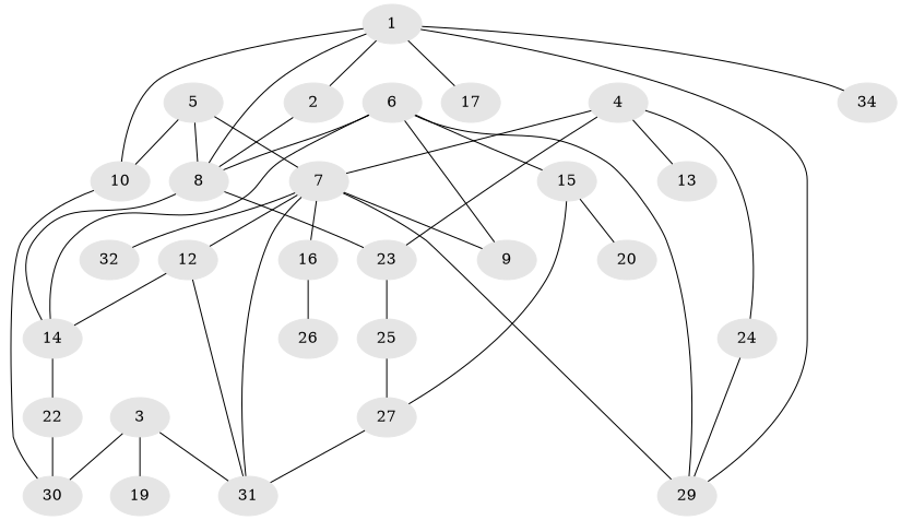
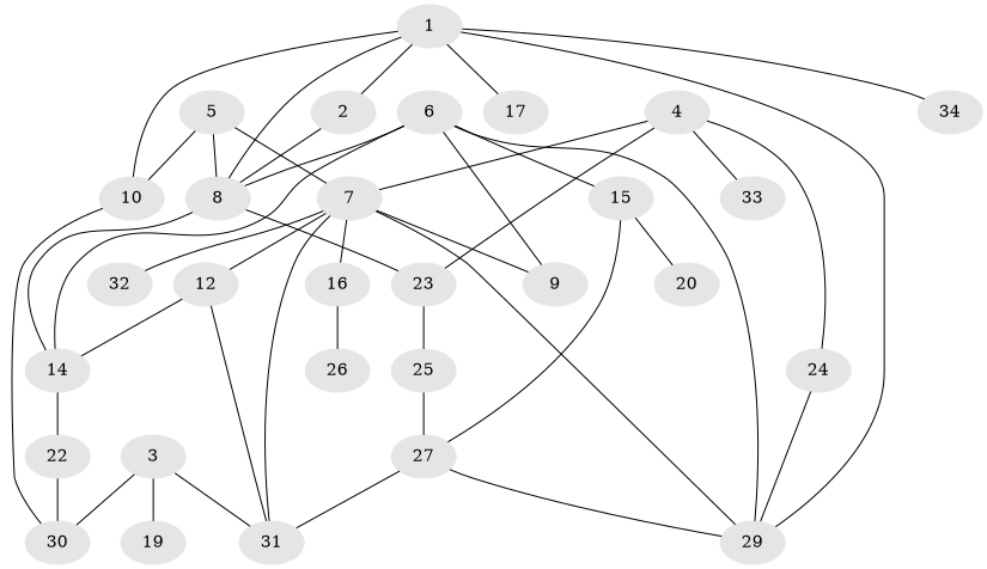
  graph {
    node [color=gray90 style=filled]
    edge [weight=1.0]
    1
    2
    8
    10
    17
    n6 [label=29]
    34
    23
    14
    30
    25
    27
    3
    19
    31
    4
    7
-   13
+   13 [label=33]
    24
    32
    9
    12
    16
    5
    6
    15
    22
    20
    26
    1 -- 2
    1 -- 8
    1 -- 10
    1 -- 17
    1 -- n6
    1 -- 34
    2 -- 8
    8 -- 23
    8 -- 14
    10 -- 30
    23 -- 25
    14 -- 22
    25 -- 27 [weight=2.0]
+   27 -- n6
    27 -- 31
    3 -- 30
    3 -- 19
    3 -- 31
    4 -- 23
    4 -- 7 [weight=2.0]
    4 -- 13 [weight=2.0]
    4 -- 24
    7 -- n6
    7 -- 31 [weight=2.0]
    7 -- 32
    7 -- 9 [weight=2.0]
    7 -- 12
    7 -- 16
    24 -- n6
    12 -- 14 [weight=2.0]
    12 -- 31
    16 -- 26
    5 -- 8
    5 -- 10
    5 -- 7
    6 -- 8 [weight=2.0]
    6 -- n6
    6 -- 14
    6 -- 9
    6 -- 15
    15 -- 27
    15 -- 20
    22 -- 30
  }
